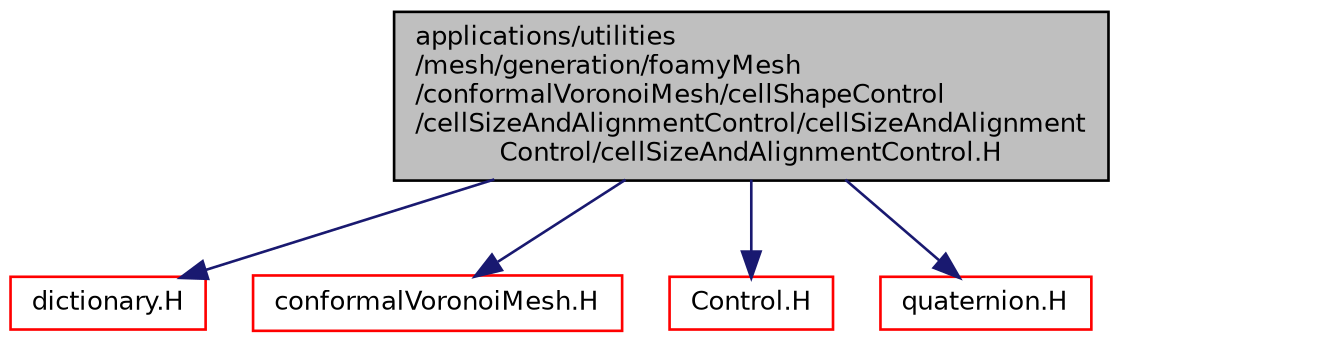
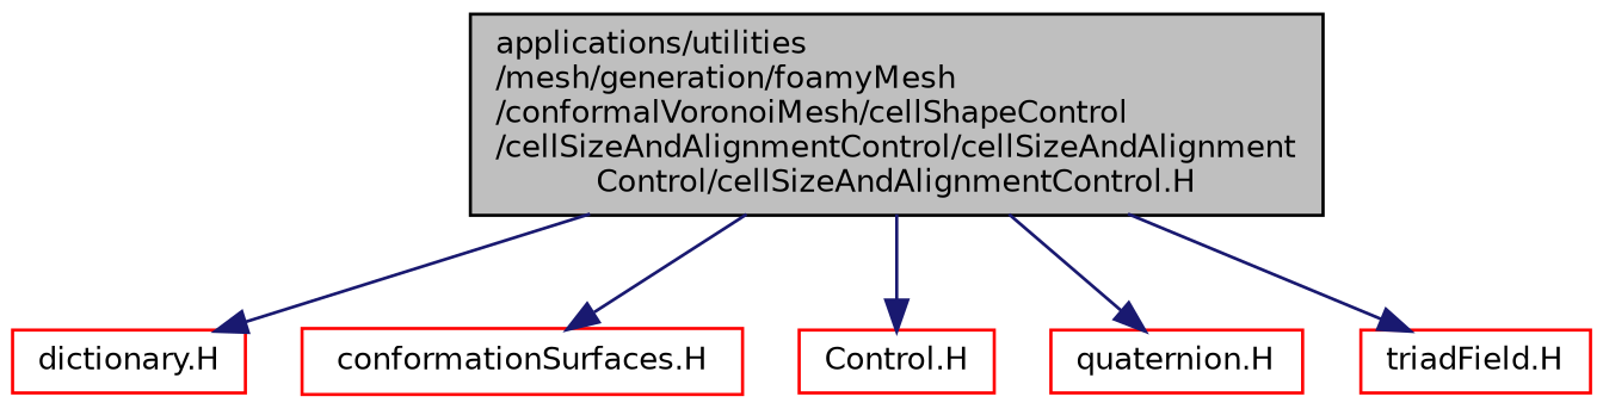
  digraph {
    node [color=red fontname=Helvetica fontsize=10 shape=record]
    edge [color=midnightblue fontname=Helvetica fontsize=10 labelfontname=Helvetica labelfontsize=10 style=solid]
    n1 [color=black fillcolor=grey75 fontcolor=black height=0.2 label="applications/utilities\l/mesh/generation/foamyMesh\l/conformalVoronoiMesh/cellShapeControl\l/cellSizeAndAlignmentControl/cellSizeAndAlignment\lControl/cellSizeAndAlignmentControl.H" style=filled width=0.4]
    n2 [height=0.2 label="dictionary.H" width=0.4]
-   n3 [height=0.2 label="conformalVoronoiMesh.H" width=0.4]
+   n3 [height=0.2 label="conformationSurfaces.H" width=0.4]
    n4 [height=0.2 label="Control.H" width=0.4]
    n5 [height=0.2 label="quaternion.H" width=0.4]
+   n6 [height=0.2 label="triadField.H" width=0.4]
    n1 -> n2
    n1 -> n3
    n1 -> n4
    n1 -> n5
+   n1 -> n6
  }
